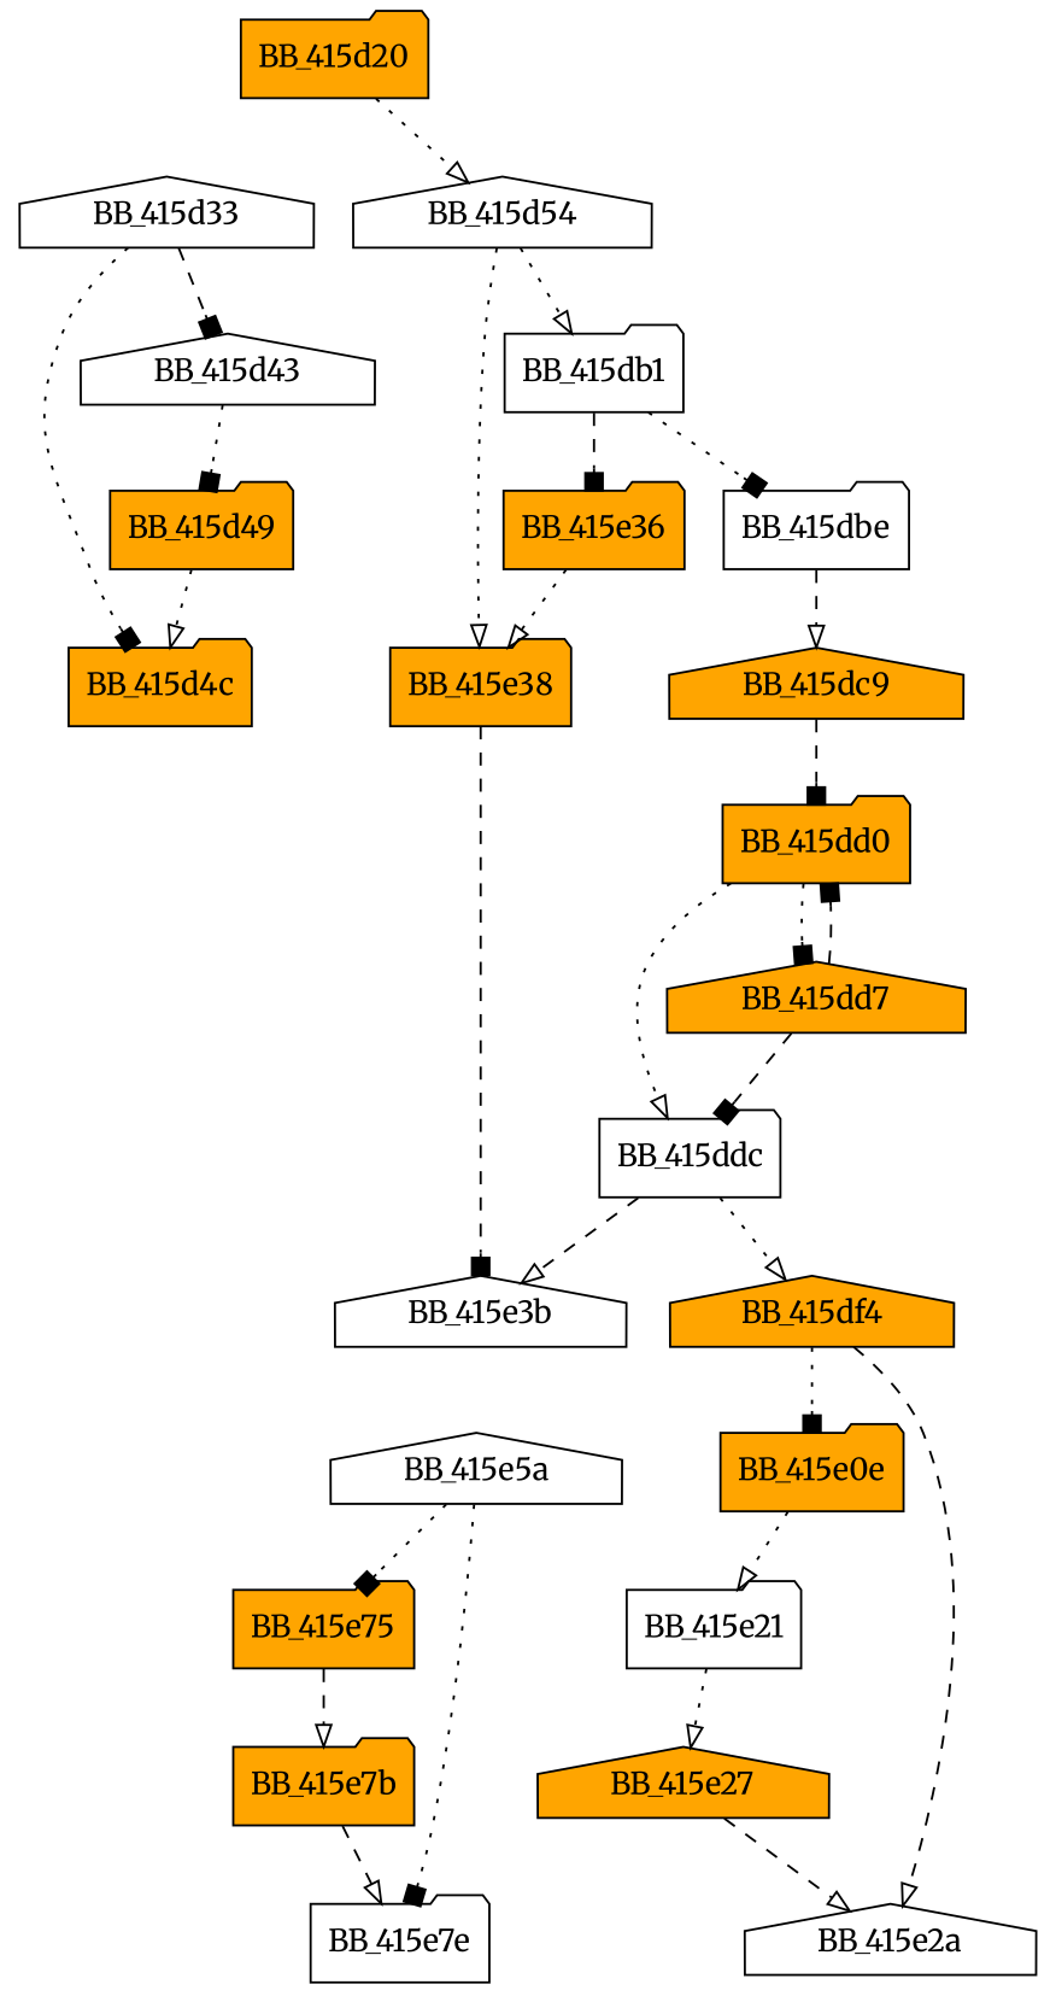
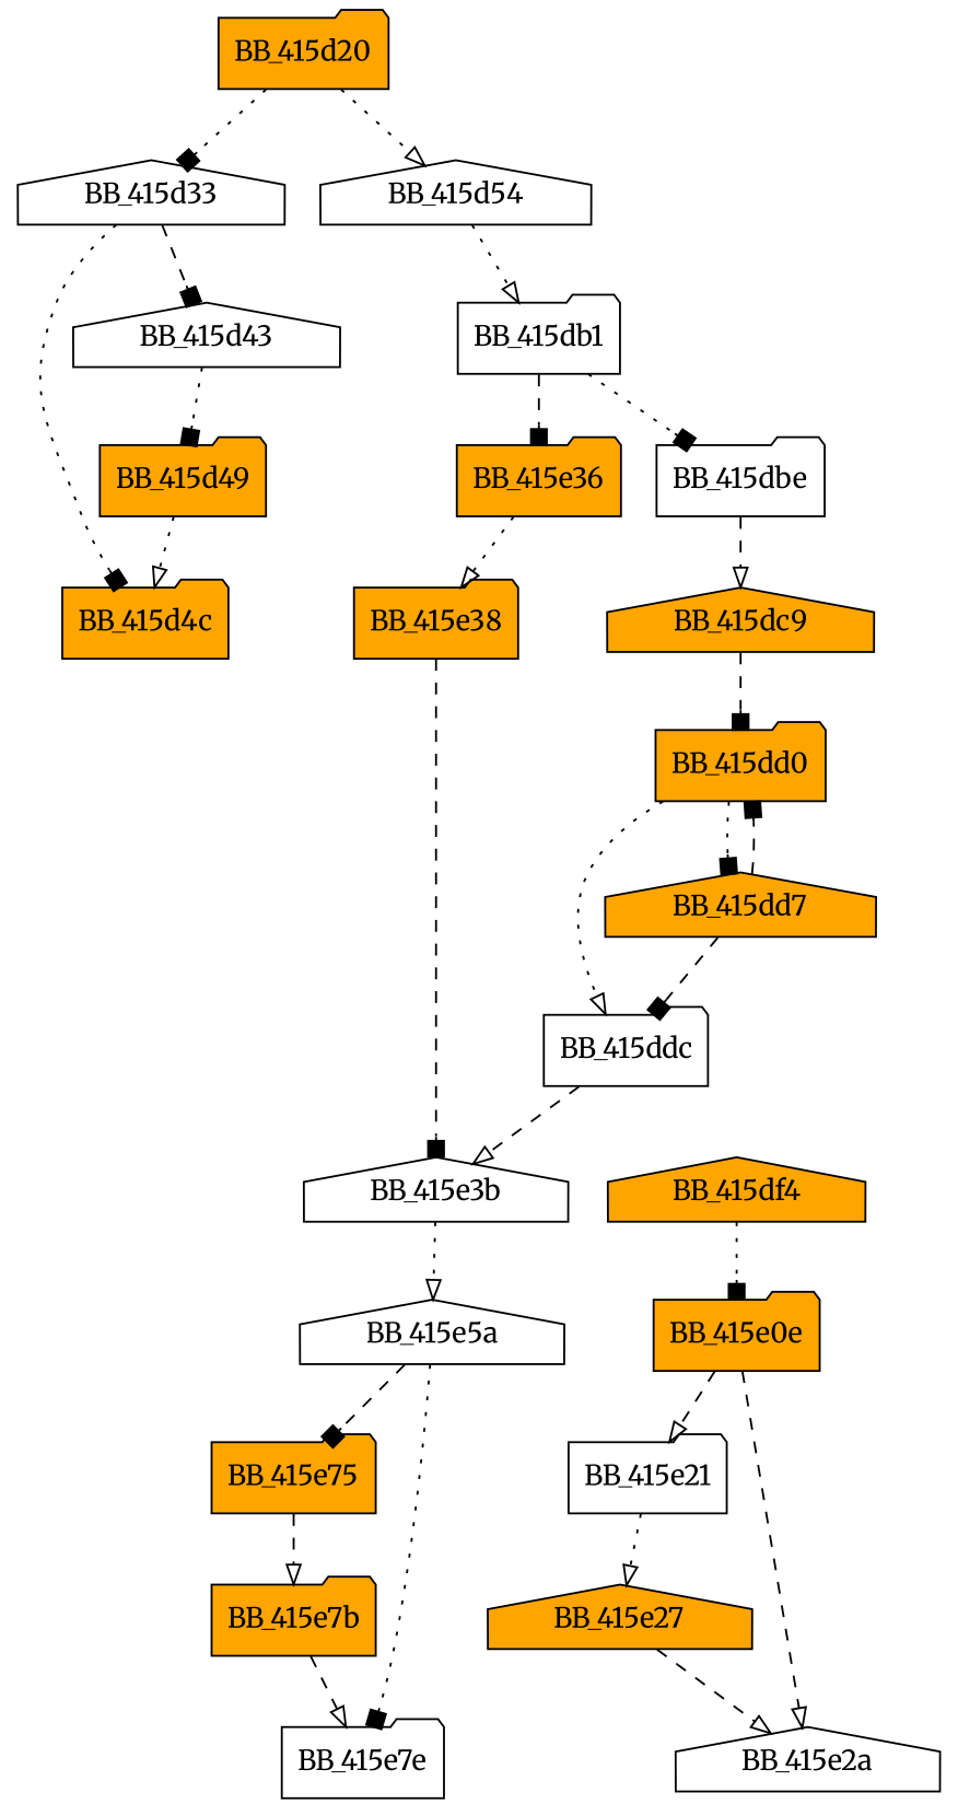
  digraph {
    fontname=Merriweather
    node [fillcolor=orange fontname=Merriweather shape=folder style=filled]
    edge [arrowhead=onormal fontname=Merriweather style=dotted]
    BB_415d20
    BB_415d33 [fillcolor=white shape=house]
    BB_415d54 [fillcolor=white shape=house]
    BB_415d43 [fillcolor=white shape=house]
    BB_415d4c
    BB_415db1 [fillcolor=white]
    BB_415e38
    BB_415d49
    BB_415dbe [fillcolor=white]
    BB_415e36
    BB_415e3b [fillcolor=white shape=house]
    BB_415dc9 [shape=house]
    BB_415e5a [fillcolor=white shape=house]
    BB_415dd0
    BB_415ddc [fillcolor=white]
    BB_415df4 [shape=house]
    BB_415dd7 [shape=house]
    BB_415e0e
    BB_415e21 [fillcolor=white]
    BB_415e2a [fillcolor=white shape=house]
    BB_415e75
    BB_415e7e [fillcolor=white]
    BB_415e27 [shape=house]
    BB_415e7b
+   BB_415d20 -> BB_415d33 [arrowhead=box]
    BB_415d20 -> BB_415d54
    BB_415d33 -> BB_415d43 [arrowhead=box style=dashed]
    BB_415d33 -> BB_415d4c [arrowhead=box]
    BB_415d54 -> BB_415db1
-   BB_415d54 -> BB_415e38
    BB_415d43 -> BB_415d49 [arrowhead=box]
    BB_415db1 -> BB_415dbe [arrowhead=box]
    BB_415db1 -> BB_415e36 [arrowhead=box style=dashed]
    BB_415e38 -> BB_415e3b [arrowhead=box style=dashed]
    BB_415d49 -> BB_415d4c
    BB_415dbe -> BB_415dc9 [style=dashed]
    BB_415e36 -> BB_415e38
+   BB_415e3b -> BB_415e5a
    BB_415dc9 -> BB_415dd0 [arrowhead=box style=dashed]
-   BB_415e5a -> BB_415e75 [arrowhead=box]
+   BB_415e5a -> BB_415e75 [arrowhead=box style=dashed]
    BB_415e5a -> BB_415e7e [arrowhead=box]
    BB_415dd0 -> BB_415ddc
    BB_415dd0 -> BB_415dd7 [arrowhead=box]
    BB_415ddc -> BB_415e3b [style=dashed]
-   BB_415ddc -> BB_415df4
    BB_415df4 -> BB_415e0e [arrowhead=box]
    BB_415dd7 -> BB_415dd0 [arrowhead=box style=dashed]
    BB_415dd7 -> BB_415ddc [arrowhead=box style=dashed]
-   BB_415e0e -> BB_415e21
-   BB_415df4 -> BB_415e2a [style=dashed]
+   BB_415e0e -> BB_415e21 [style=dashed]
+   BB_415e0e -> BB_415e2a [style=dashed]
    BB_415e21 -> BB_415e27
    BB_415e75 -> BB_415e7b [style=dashed]
    BB_415e27 -> BB_415e2a [style=dashed]
    BB_415e7b -> BB_415e7e [style=dashed]
  }
